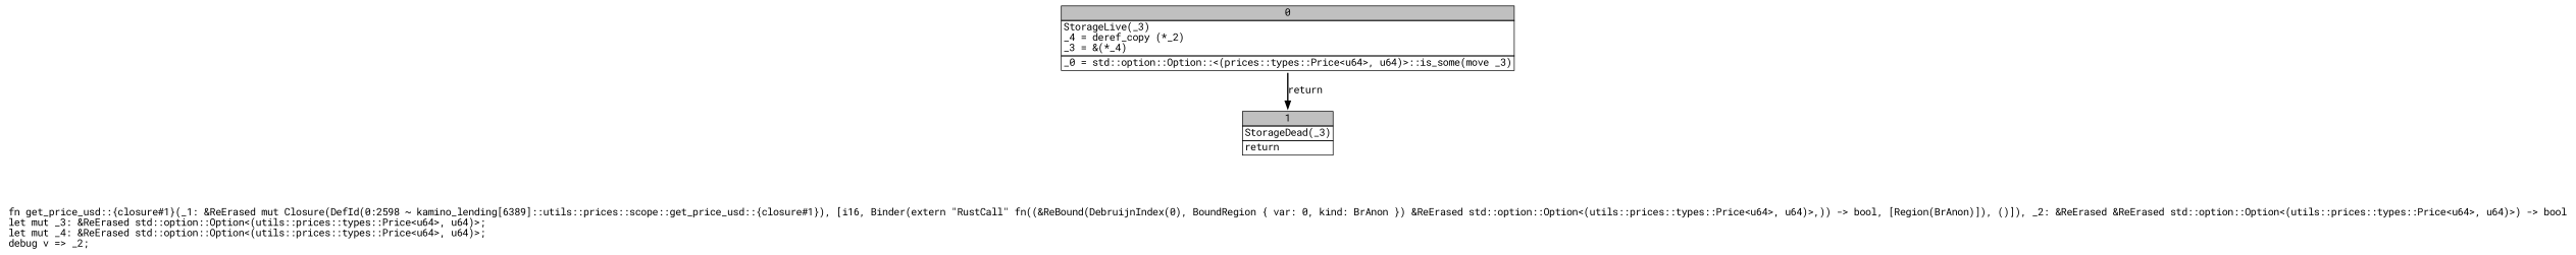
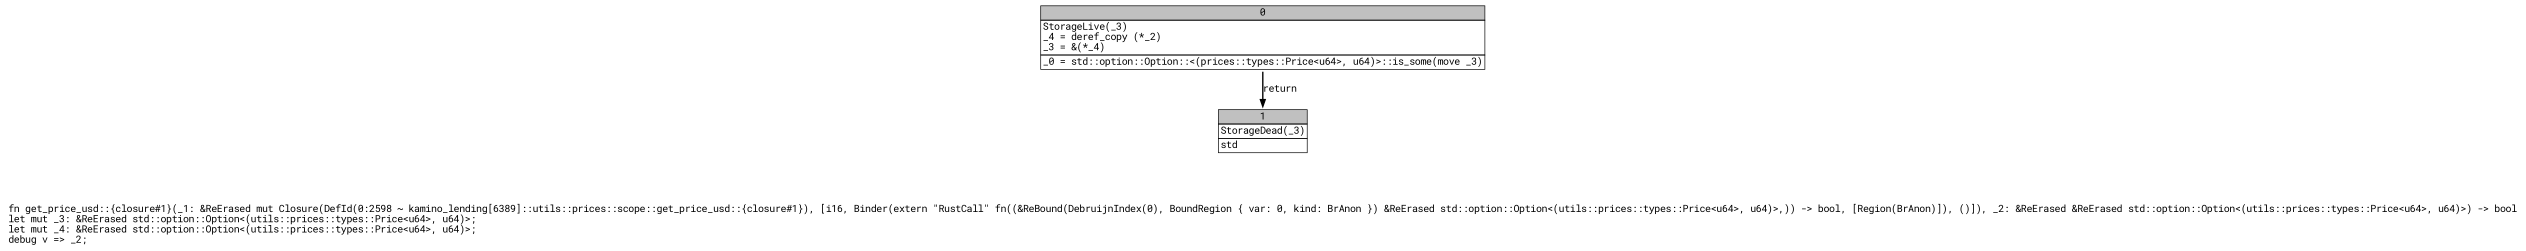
  digraph {
    fontname="Roboto Mono"
    label=<fn get_price_usd::{closure#1}(_1: &amp;ReErased mut Closure(DefId(0:2598 ~ kamino_lending[6389]::utils::prices::scope::get_price_usd::{closure#1}), [i16, Binder(extern &quot;RustCall&quot; fn((&amp;ReBound(DebruijnIndex(0), BoundRegion { var: 0, kind: BrAnon }) &amp;ReErased std::option::Option&lt;(utils::prices::types::Price&lt;u64&gt;, u64)&gt;,)) -&gt; bool, [Region(BrAnon)]), ()]), _2: &amp;ReErased &amp;ReErased std::option::Option&lt;(utils::prices::types::Price&lt;u64&gt;, u64)&gt;) -&gt; bool<br align="left"/>let mut _3: &amp;ReErased std::option::Option&lt;(utils::prices::types::Price&lt;u64&gt;, u64)&gt;;<br align="left"/>let mut _4: &amp;ReErased std::option::Option&lt;(utils::prices::types::Price&lt;u64&gt;, u64)&gt;;<br align="left"/>debug v =&gt; _2;<br align="left"/>>
    node [fontname="Roboto Mono" shape=none]
    n1 [label=<<table border="0" cellborder="1" cellspacing="0"><tr><td bgcolor="gray" align="center" colspan="1">0</td></tr><tr><td align="left" balign="left">StorageLive(_3)<br/>_4 = deref_copy (*_2)<br/>_3 = &amp;(*_4)<br/></td></tr><tr><td align="left">_0 = std::option::Option::&lt;(prices::types::Price&lt;u64&gt;, u64)&gt;::is_some(move _3)</td></tr></table>>]
-   n2 [label=<<table border="0" cellborder="1" cellspacing="0"><tr><td bgcolor="gray" align="center" colspan="1">1</td></tr><tr><td align="left" balign="left">StorageDead(_3)<br/></td></tr><tr><td align="left">return</td></tr></table>>]
+   n2 [label=<<table border="0" cellborder="1" cellspacing="0"><tr><td bgcolor="gray" align="center" colspan="1">1</td></tr><tr><td align="left" balign="left">StorageDead(_3)<br/></td></tr><tr><td align="left">std</td></tr></table>>]
    n1 -> n2 [fontname="Roboto Mono" label=return style=bold]
  }
